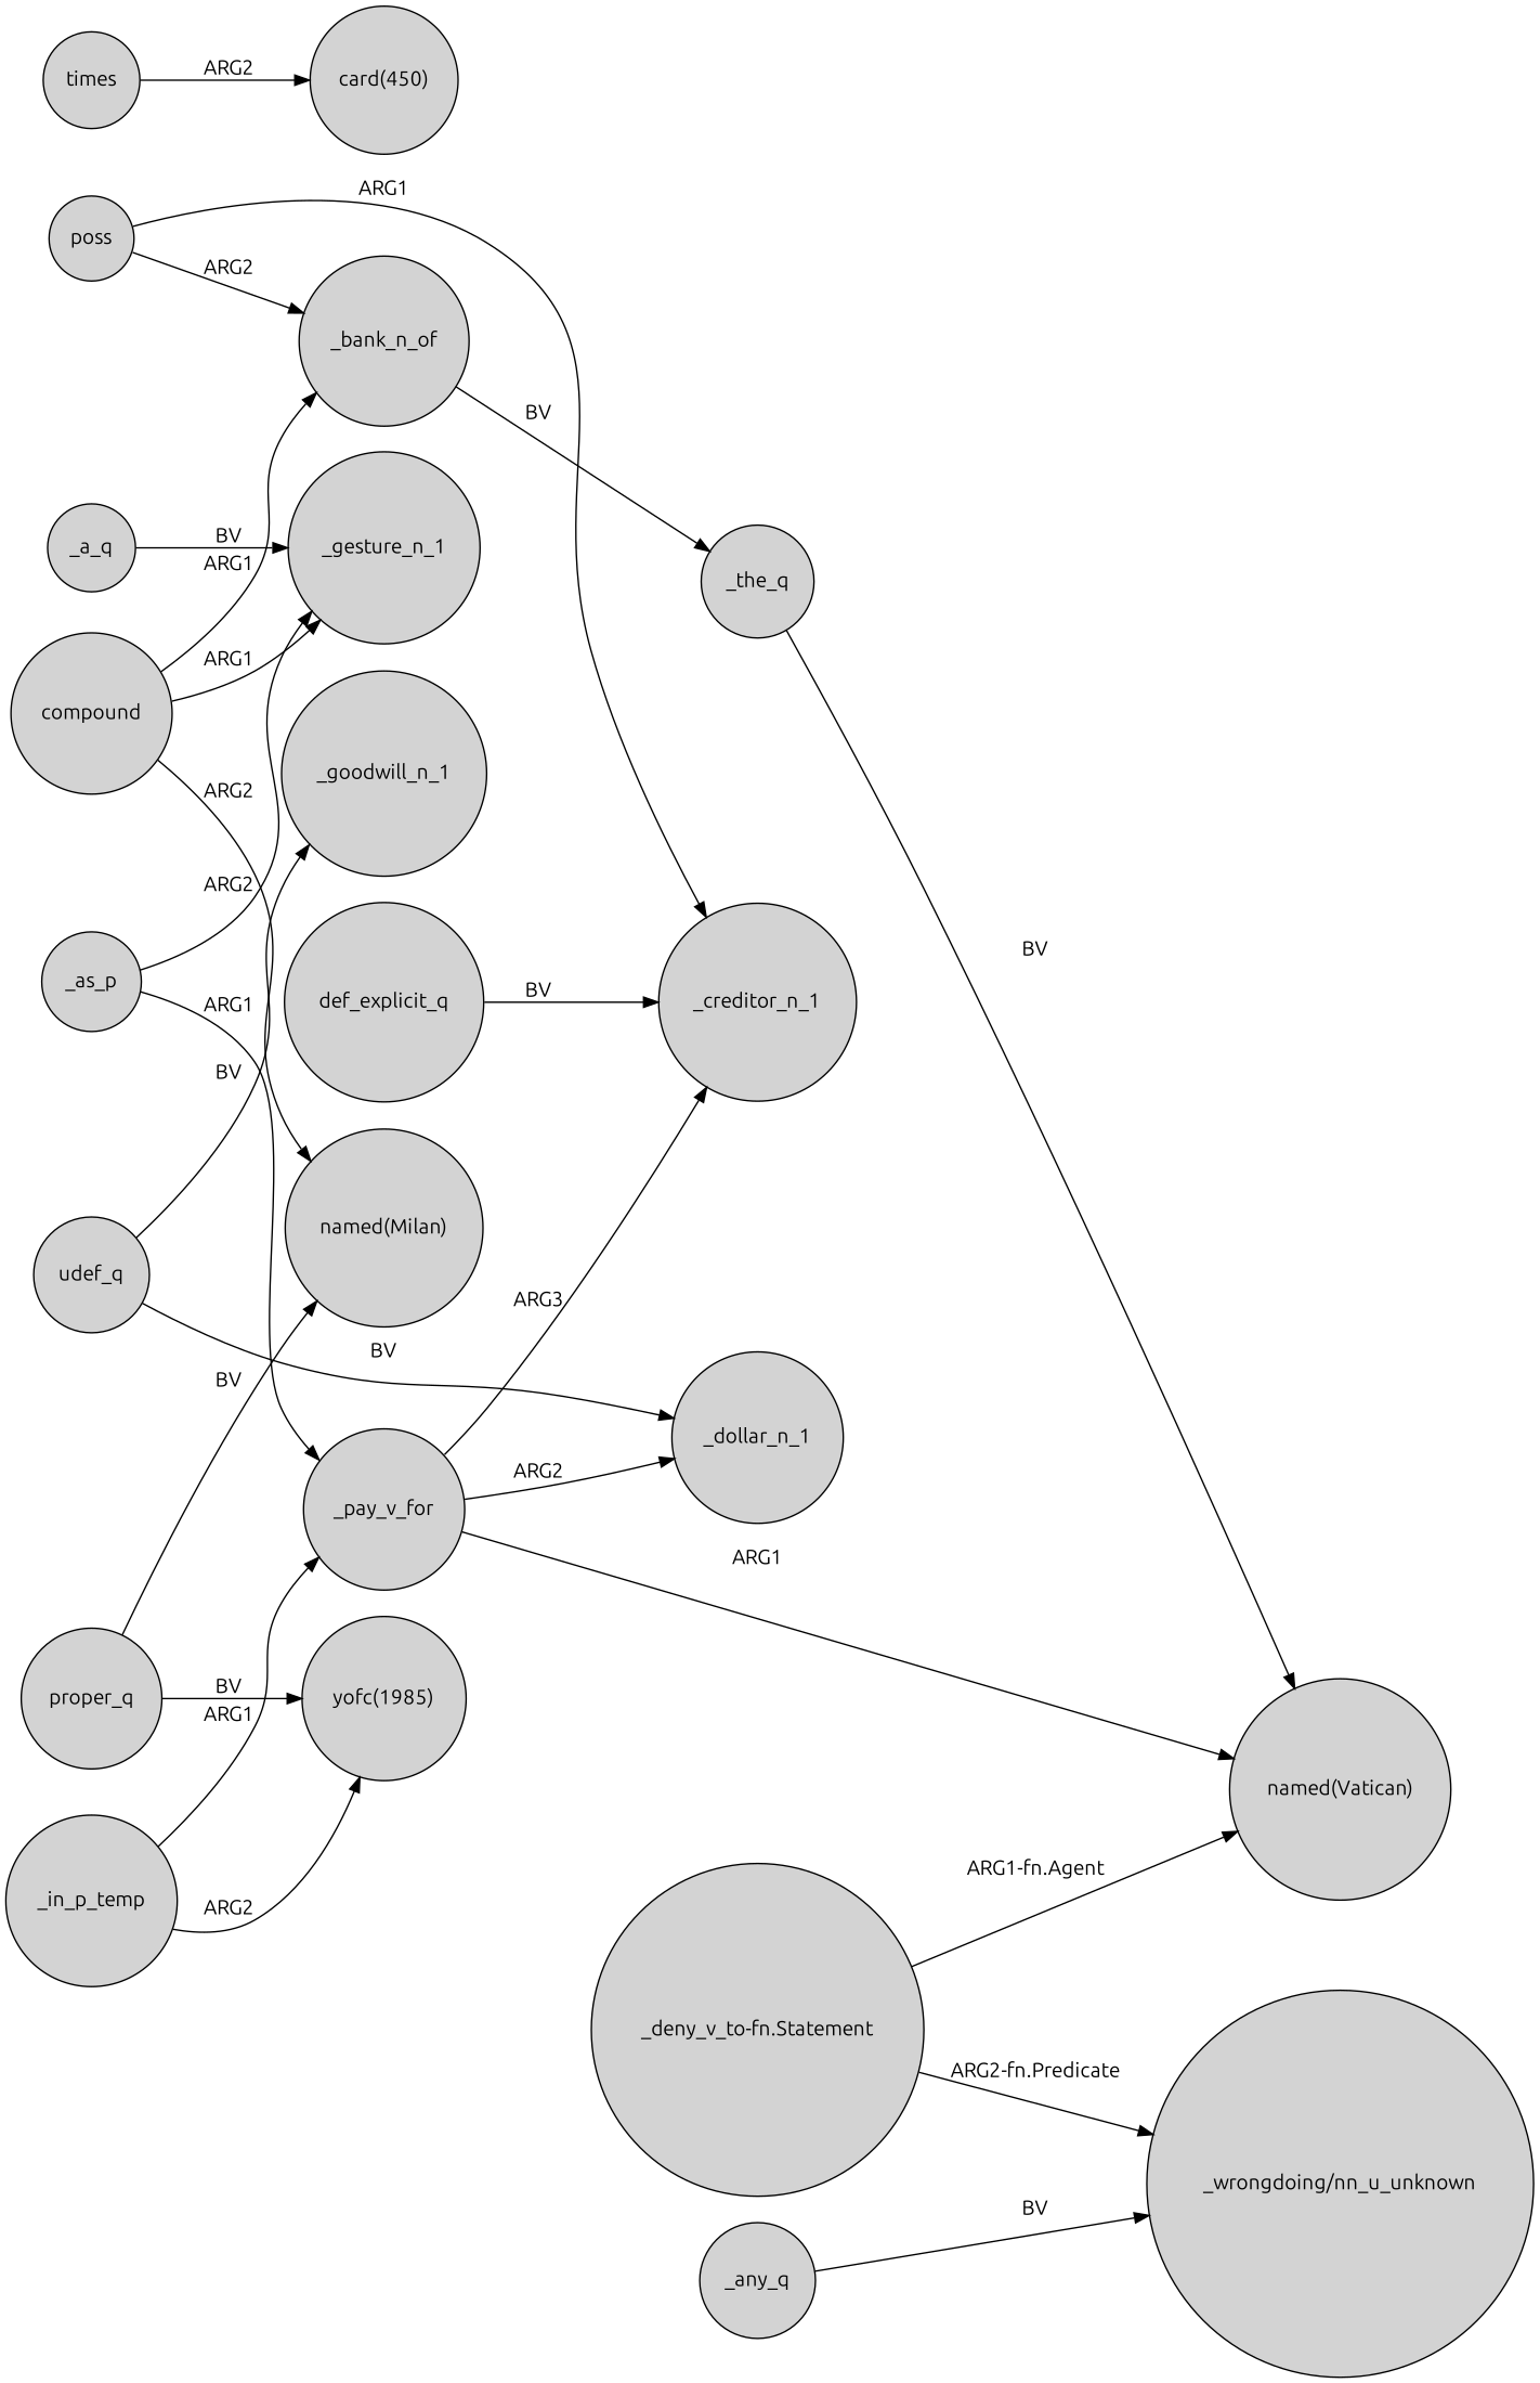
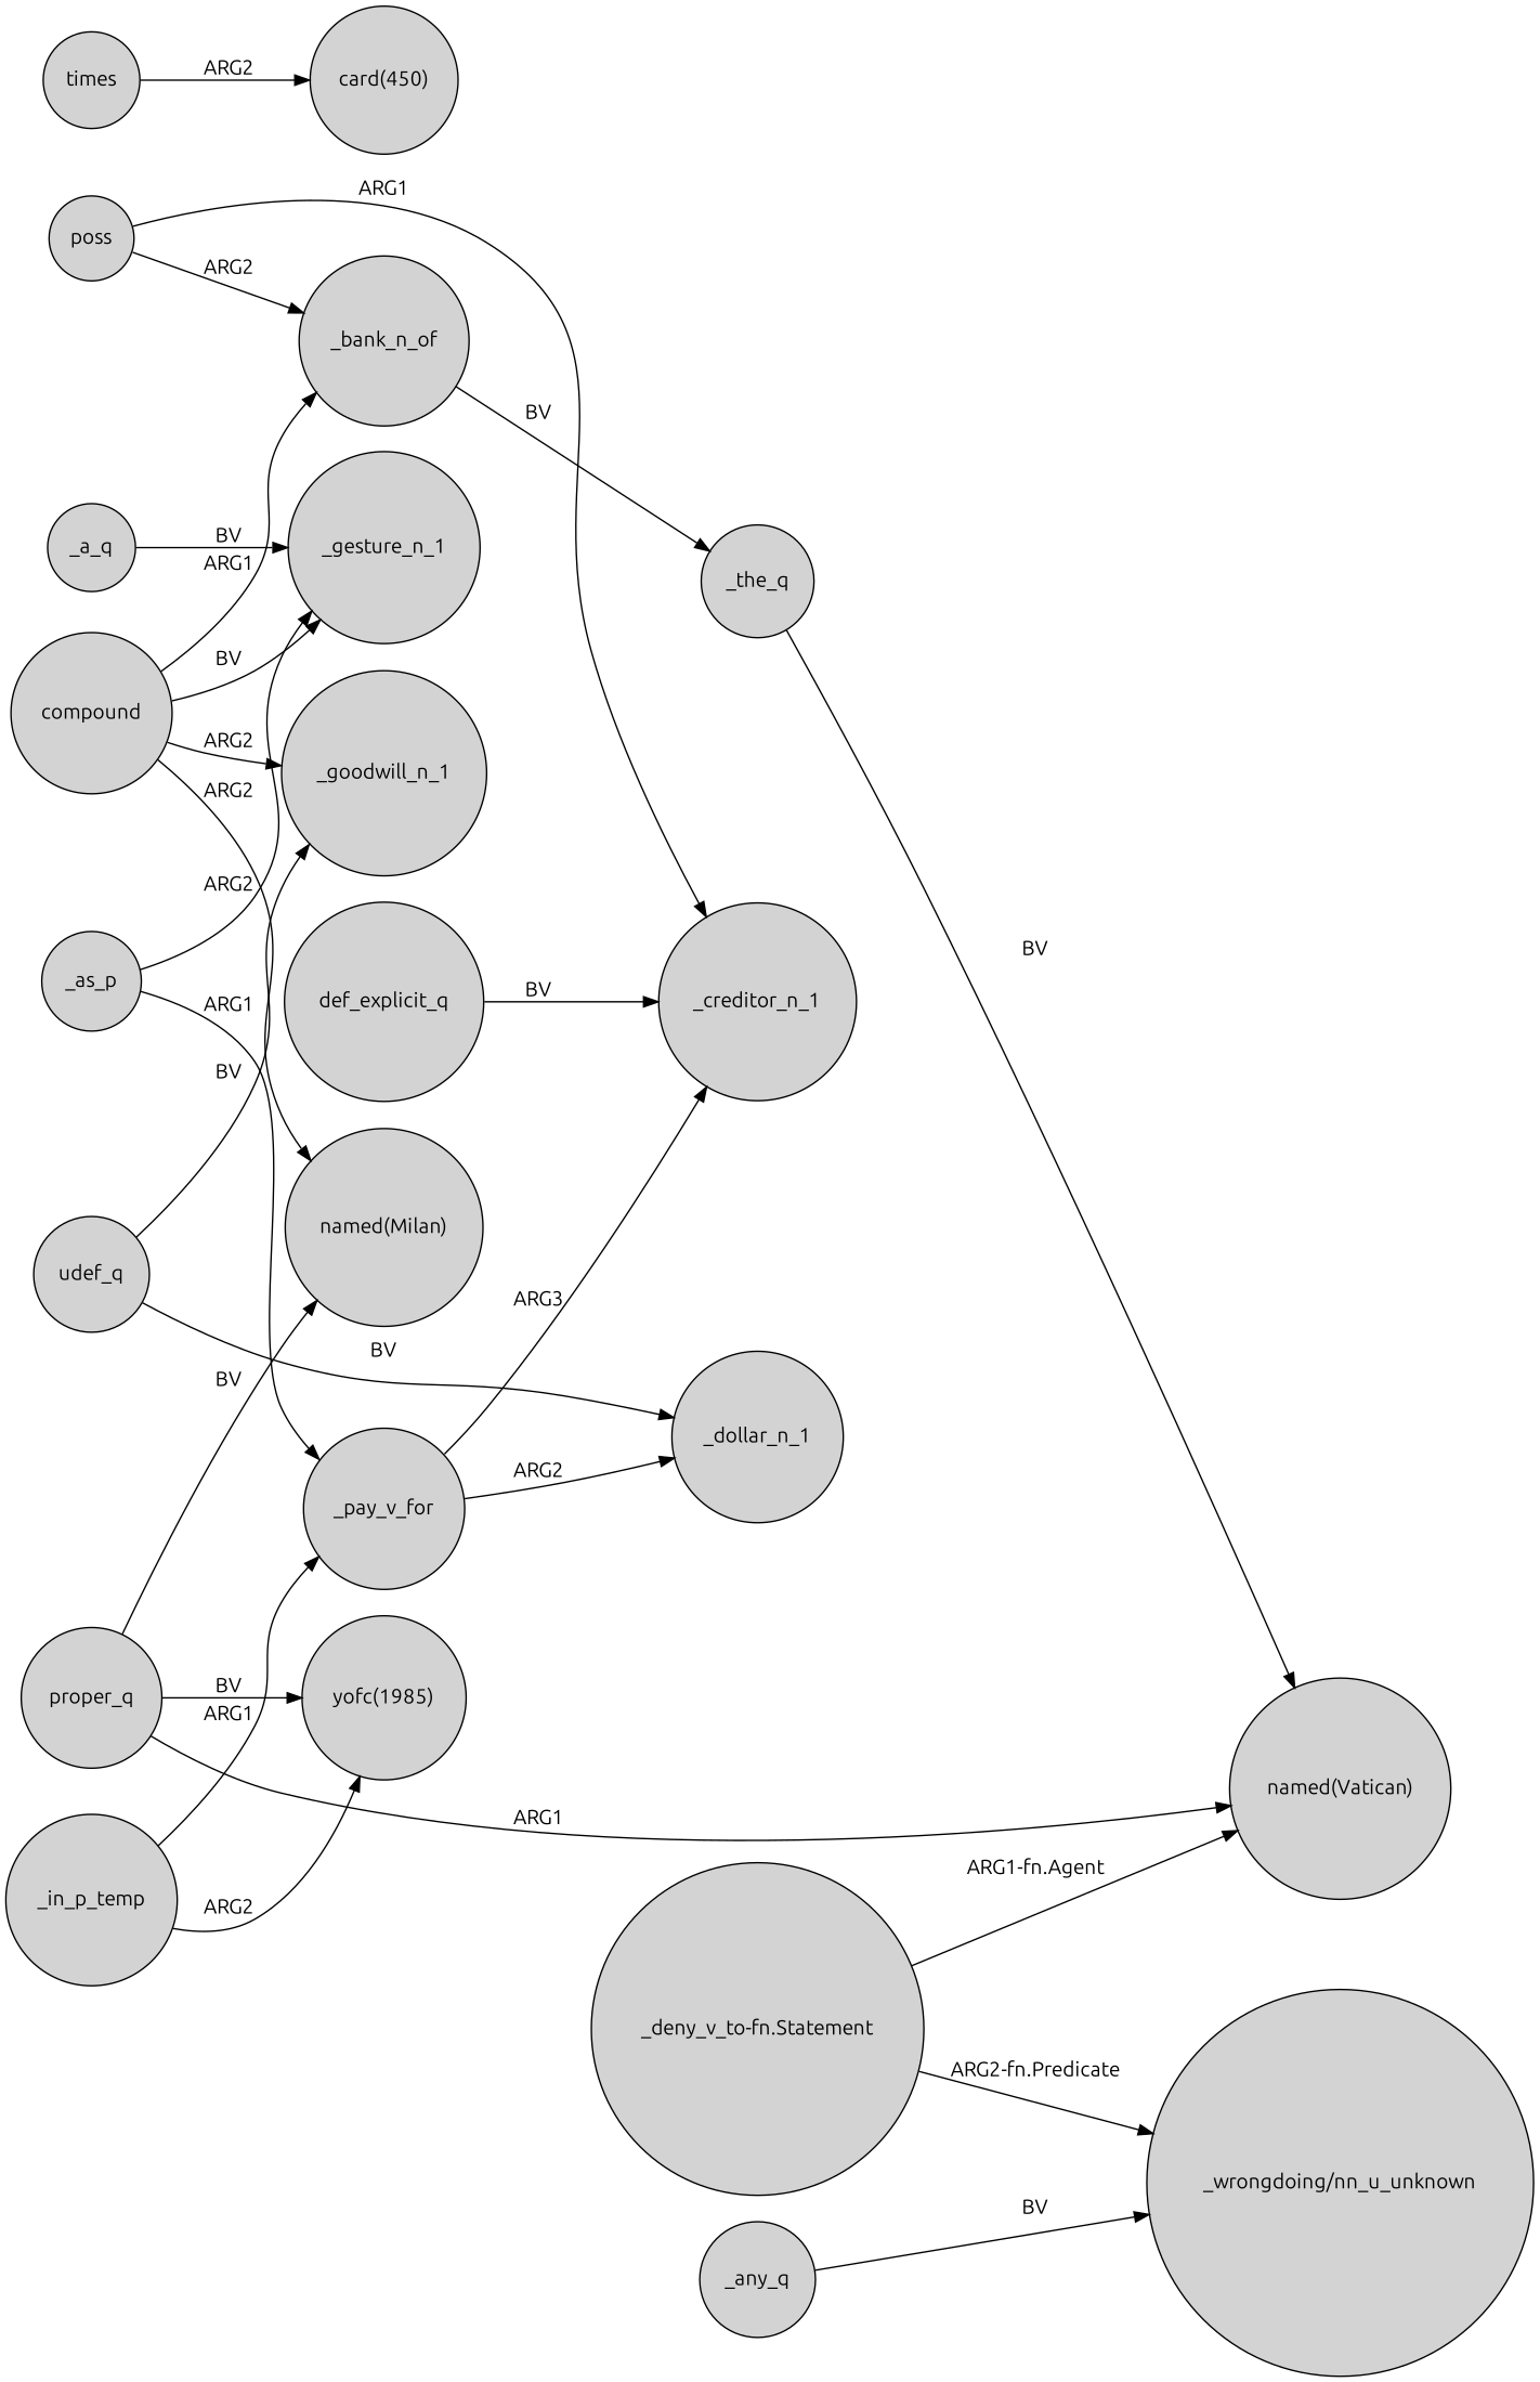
  digraph {
    fontname=Ubuntu
    rankdir=LR
    node [fontname=Ubuntu shape=circle style=filled]
    edge [fontname=Ubuntu]
    "_deny_v_to-fn.Statement"
    "named(Vatican)"
    "_wrongdoing/nn_u_unknown"
    _pay_v_for
    _creditor_n_1
    _dollar_n_1
    _a_q
    _gesture_n_1
    poss
    _bank_n_of
    _the_q
    udef_q
    _goodwill_n_1
    _any_q
    compound
    "named(Milan)"
    proper_q
    "yofc(1985)"
    n19 [label="card(450)"]
    times
    _as_p
    _in_p_temp
    def_explicit_q
    "_deny_v_to-fn.Statement" -> "named(Vatican)" [label="ARG1-fn.Agent"]
    "_deny_v_to-fn.Statement" -> "_wrongdoing/nn_u_unknown" [label="ARG2-fn.Predicate"]
-   _pay_v_for -> "named(Vatican)" [label=ARG1]
+   proper_q -> "named(Vatican)" [label=ARG1]
    _pay_v_for -> _creditor_n_1 [label=ARG3]
    _pay_v_for -> _dollar_n_1 [label=ARG2]
    _a_q -> _gesture_n_1 [label=BV]
    poss -> _creditor_n_1 [label=ARG1]
    poss -> _bank_n_of [label=ARG2]
    _bank_n_of -> _the_q [label=BV]
    _the_q -> "named(Vatican)" [label=BV]
    udef_q -> _dollar_n_1 [label=BV]
    udef_q -> _goodwill_n_1 [label=BV]
    _any_q -> "_wrongdoing/nn_u_unknown" [label=BV]
-   compound -> _gesture_n_1 [label=ARG1]
+   compound -> _gesture_n_1 [label=BV]
    compound -> _bank_n_of [label=ARG1]
+   compound -> _goodwill_n_1 [label=ARG2]
    compound -> "named(Milan)" [label=ARG2]
    proper_q -> "named(Milan)" [label=BV]
    proper_q -> "yofc(1985)" [label=BV]
    times -> n19 [label=ARG2]
    _as_p -> _pay_v_for [label=ARG1]
    _as_p -> _gesture_n_1 [label=ARG2]
    _in_p_temp -> _pay_v_for [label=ARG1]
    _in_p_temp -> "yofc(1985)" [label=ARG2]
    def_explicit_q -> _creditor_n_1 [label=BV]
  }
